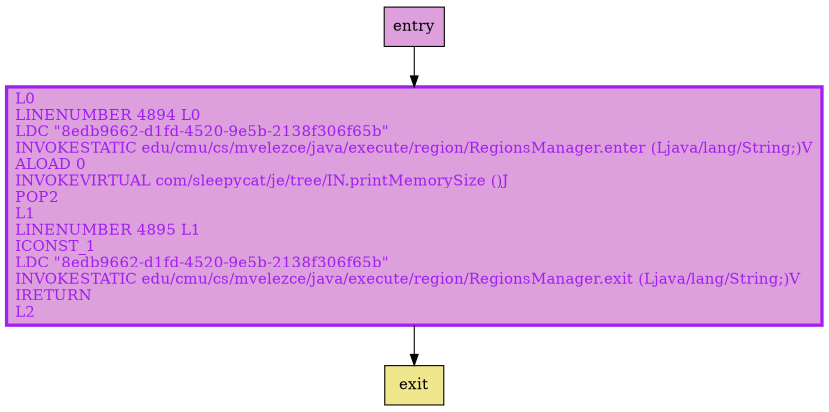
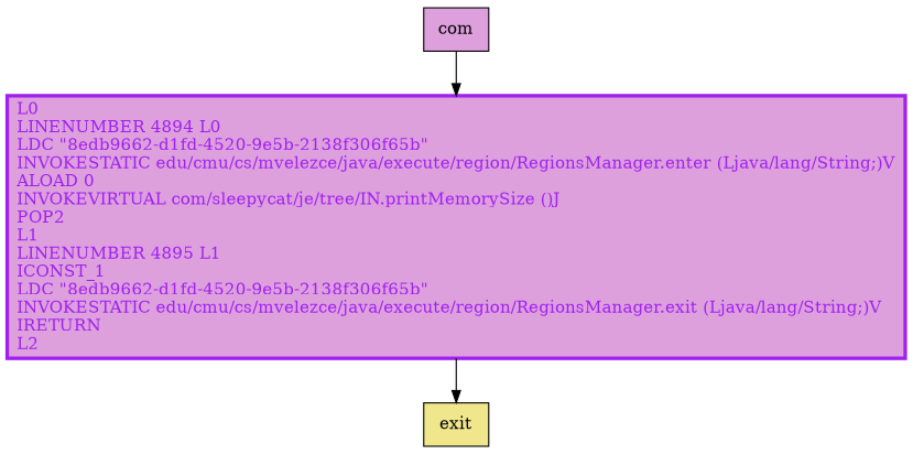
  digraph {
    node [shape=record style=filled fillcolor=plum]
    n1 [color=purple fontcolor=purple label="L0\lLINENUMBER 4894 L0\lLDC \"8edb9662-d1fd-4520-9e5b-2138f306f65b\"\lINVOKESTATIC edu/cmu/cs/mvelezce/java/execute/region/RegionsManager.enter (Ljava/lang/String;)V\lALOAD 0\lINVOKEVIRTUAL com/sleepycat/je/tree/IN.printMemorySize ()J\lPOP2\lL1\lLINENUMBER 4895 L1\lICONST_1\lLDC \"8edb9662-d1fd-4520-9e5b-2138f306f65b\"\lINVOKESTATIC edu/cmu/cs/mvelezce/java/execute/region/RegionsManager.exit (Ljava/lang/String;)V\lIRETURN\lL2\l" penwidth=3]
    exit [fillcolor=khaki]
-   entry
+   entry [label=com]
    n1 -> exit
    entry -> n1
  }
